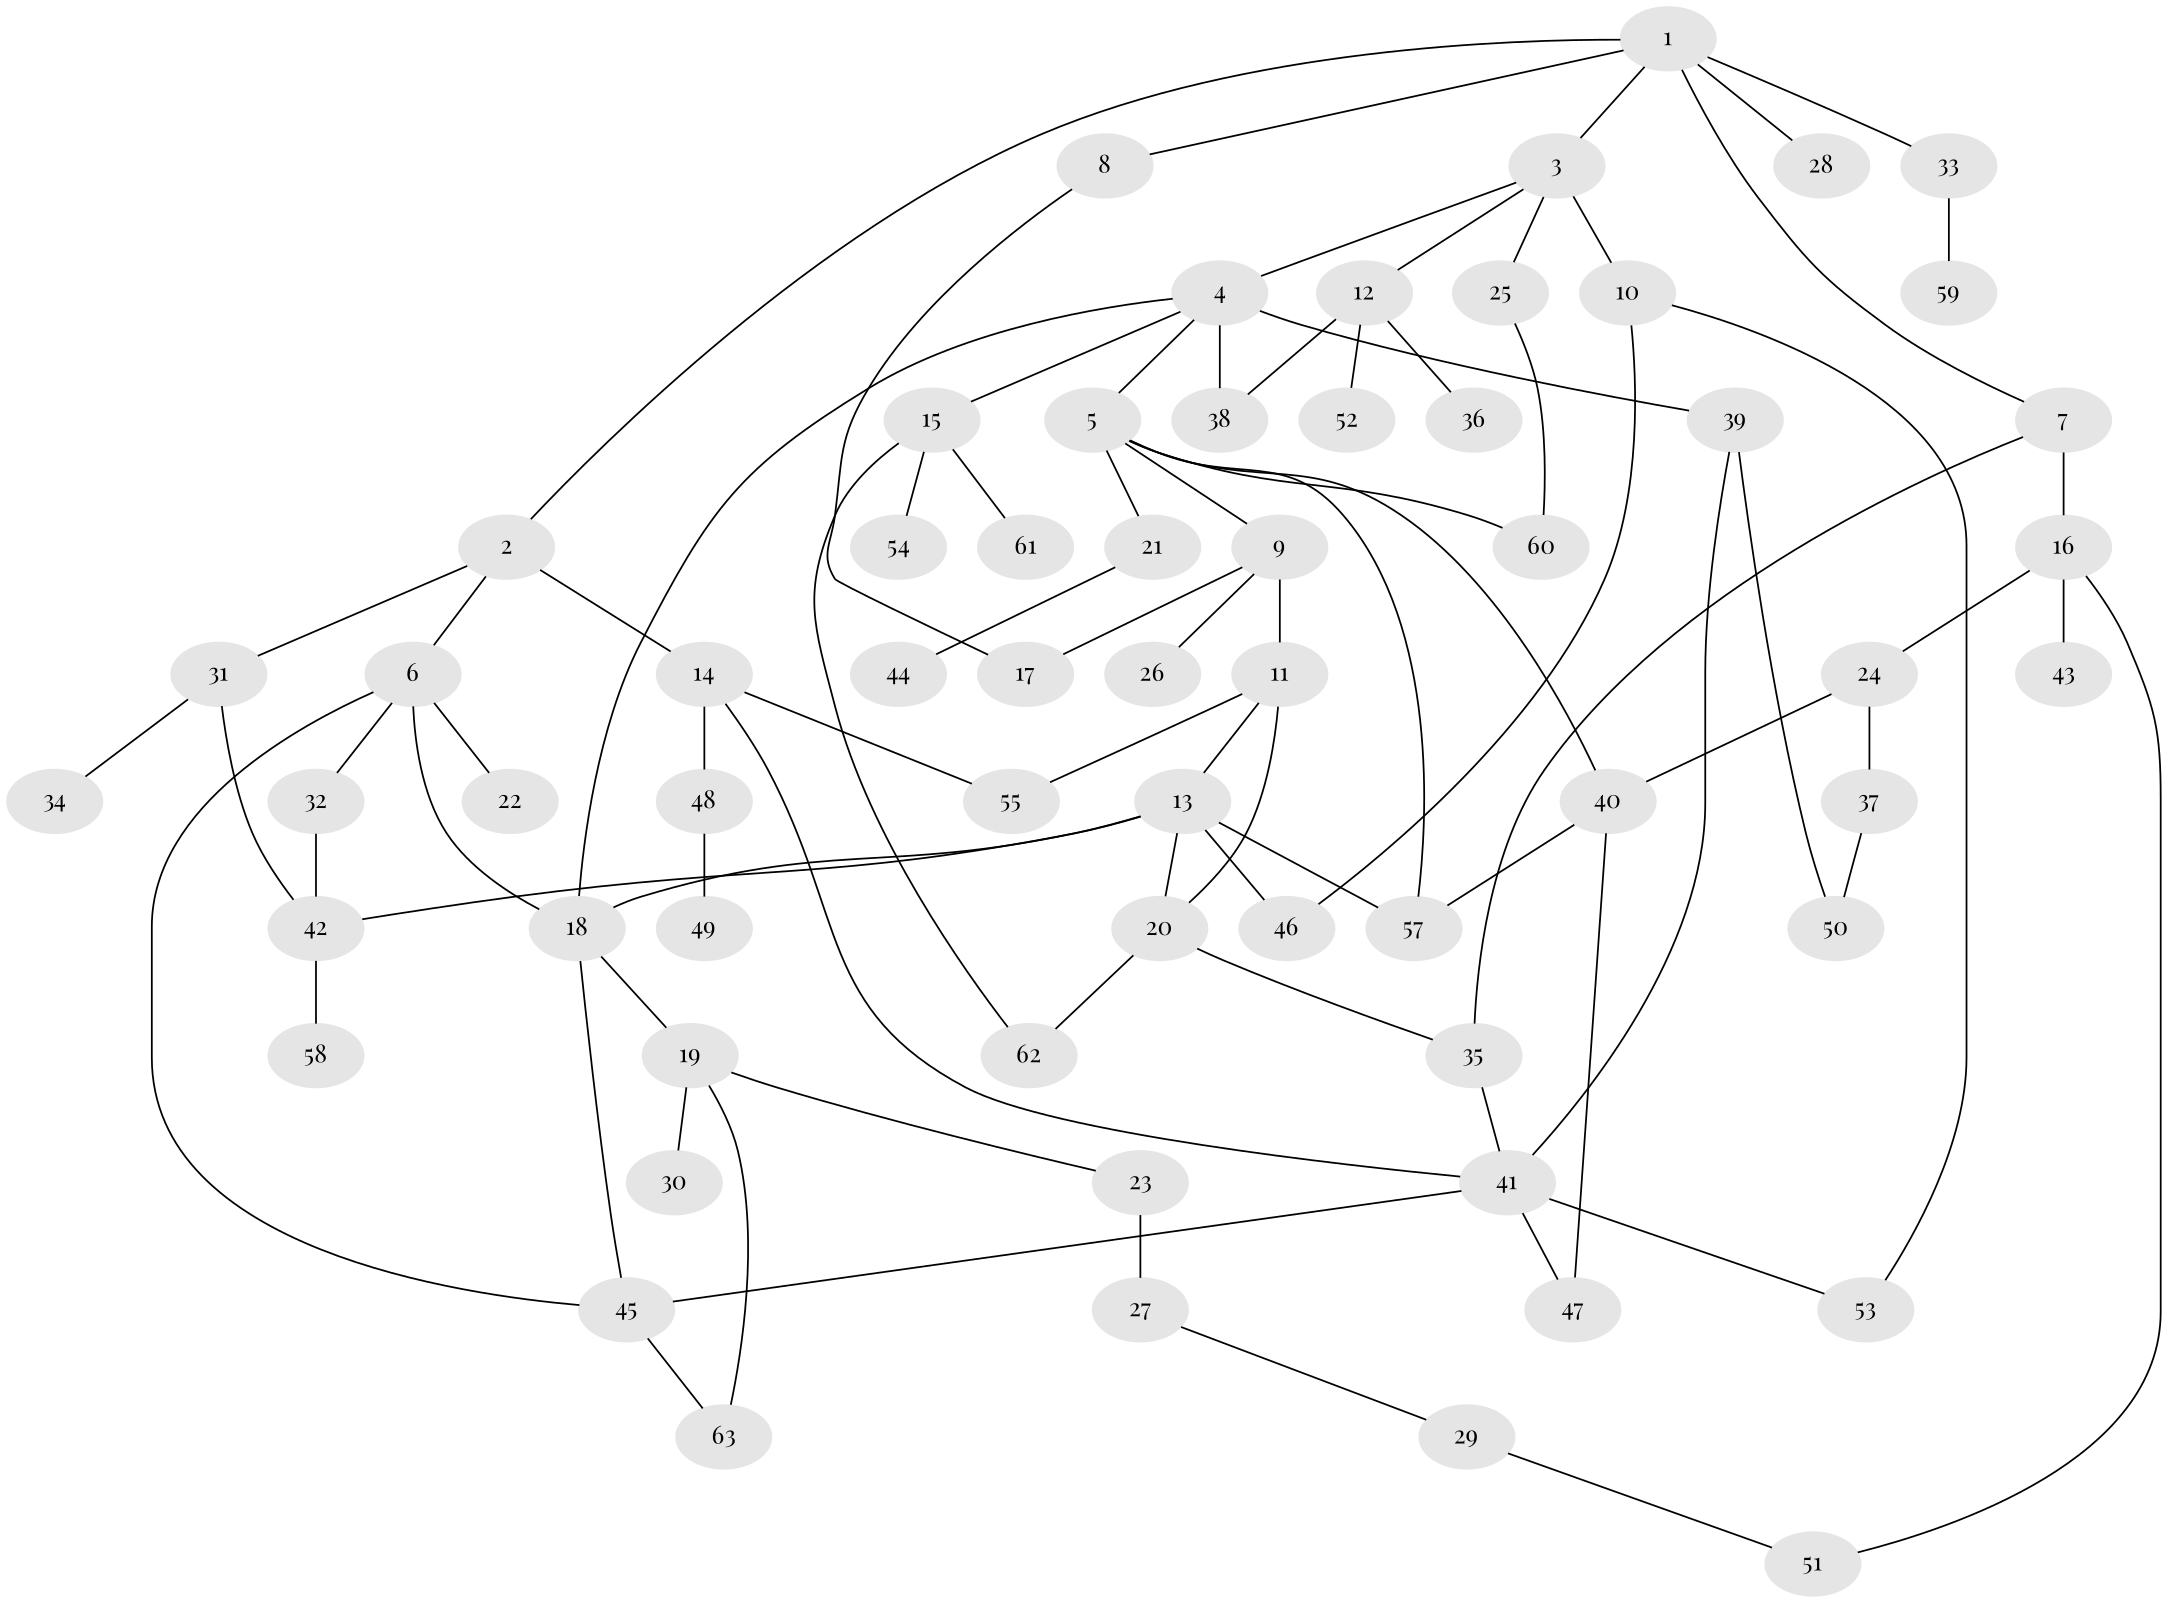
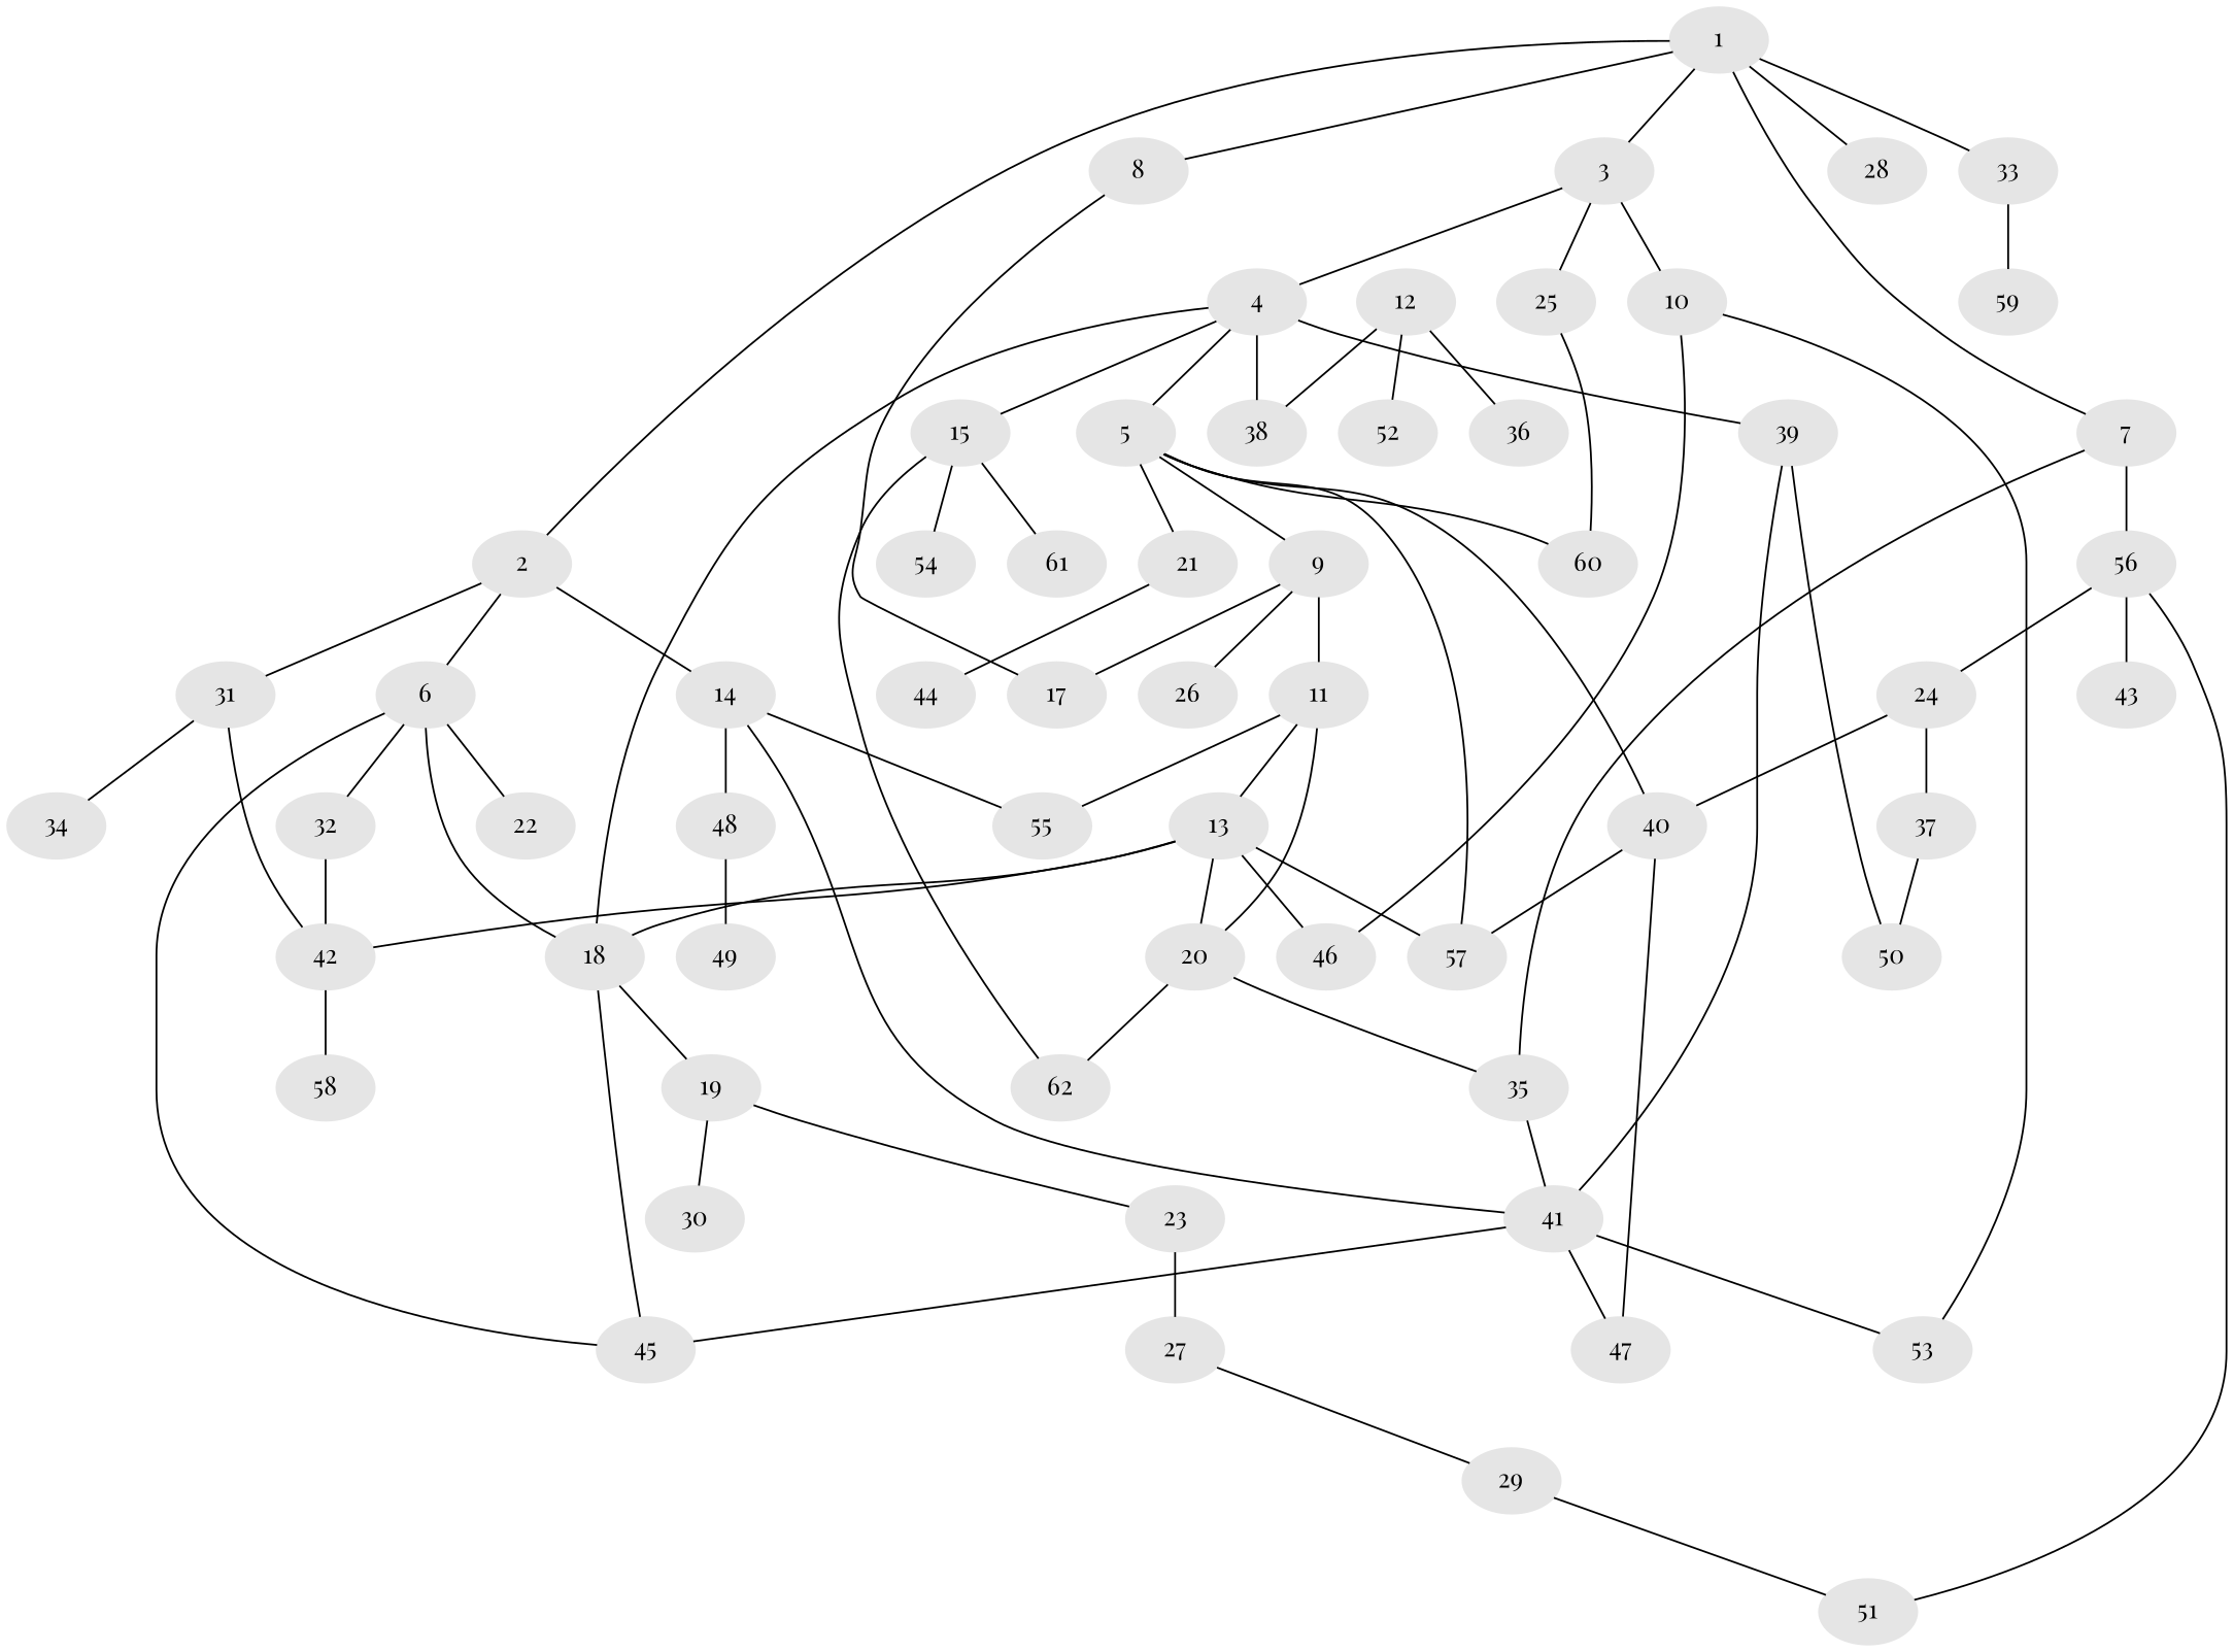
  graph {
    fontname="Playfair Display"
    node [color=gray90 fontname="Playfair Display" style=filled]
    edge [fontname="Playfair Display" weight=1.0]
    1
    2
    3
    7
    8
    28
    33
    6
    14
    31
    4
    10
    12
    25
-   16
+   16 [label=56]
    35
    17
    59
    18
    22
    32
    45
    55
    41
    48
    42
    34
    5
    15
    38
    39
    46
    53
    36
    52
    60
    9
    21
    40
    57
    54
    61
    62
    19
    50
    11
    26
    44
    47
-   63
    24
    43
    51
    13
    20
    58
    49
    37
    23
    30
    27
    29
    1 -- 2
    1 -- 3
    1 -- 7
    1 -- 8
    1 -- 28
    1 -- 33
    2 -- 6
    2 -- 14 [weight=2.0]
    2 -- 31
    3 -- 4
    3 -- 10 [weight=2.0]
-   3 -- 12
    3 -- 25
    7 -- 16
    7 -- 35
    8 -- 17
    33 -- 59
    6 -- 18
    6 -- 22
    6 -- 32
    6 -- 45
    14 -- 55
    14 -- 41
    14 -- 48
    31 -- 42
    31 -- 34
    4 -- 18
    4 -- 5
    4 -- 15
    4 -- 38
    4 -- 39 [weight=2.0]
    10 -- 46
    10 -- 53
    12 -- 38
    12 -- 36
    12 -- 52
    25 -- 60
    16 -- 24
    16 -- 43
    16 -- 51
    35 -- 41
    18 -- 45
    18 -- 19
    32 -- 42
-   45 -- 63
    41 -- 45
    41 -- 53
    41 -- 47
    48 -- 49
    42 -- 58
    5 -- 60
    5 -- 9
    5 -- 21
    5 -- 40
    5 -- 57
    15 -- 54
    15 -- 61
    15 -- 62
    39 -- 41
    39 -- 50
    9 -- 17
    9 -- 11
    9 -- 26
    21 -- 44
    40 -- 57
    40 -- 47
-   19 -- 63
    19 -- 23
    19 -- 30
    11 -- 55
    11 -- 13
    11 -- 20
    24 -- 40
    24 -- 37
    13 -- 18
    13 -- 42
    13 -- 46 [weight=2.0]
    13 -- 57
    13 -- 20
    20 -- 35
    20 -- 62
    37 -- 50
    23 -- 27 [weight=4.0]
    27 -- 29
    29 -- 51
  }
